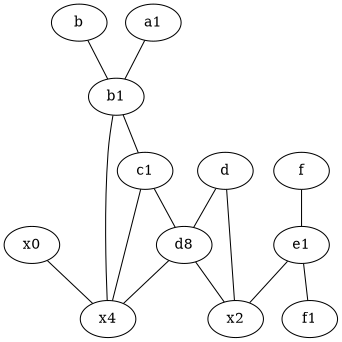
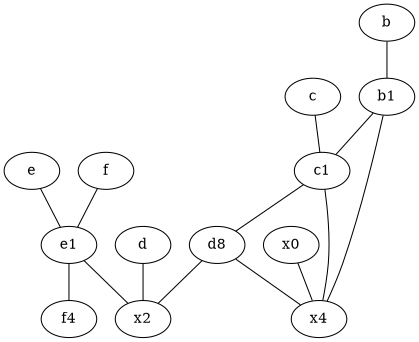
  graph {
    n1 [label=x4]
    x0
    b
    b1
    c1
    d
    x2
    n8 [label=d8]
+   c
    e1
-   f1
+   f1 [label=f4]
+   e
    f
-   a1
    x0 -- n1
    b -- b1
    b1 -- n1
    b1 -- c1
    c1 -- n1
    c1 -- n8
    d -- x2
-   d -- n8
    n8 -- n1
    n8 -- x2
+   c -- c1
    e1 -- x2
    e1 -- f1
+   e -- e1
    f -- e1
-   a1 -- b1
  }
